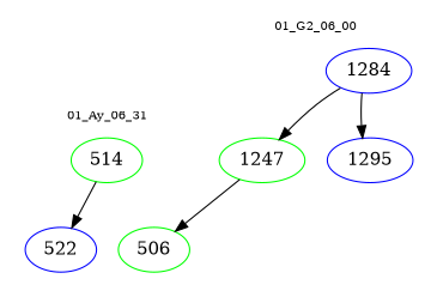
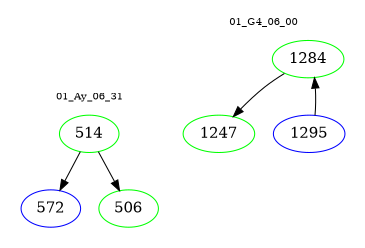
  digraph {
    node [color=green]
    edge [color=black]
    n1 [label=514]
    n2 [label=506]
-   n3 [color=blue label=522]
-   n4 [color=blue label=1284]
+   n3 [color=blue label=572]
+   n4 [label=1284]
    n5 [label=1247]
    n6 [color=blue label=1295]
    subgraph cluster_1 {
      color=white
      fontsize=10
      label="01_Ay_06_31"
      n1
      n2
      n3
    }
    subgraph cluster_2 {
      color=white
      fontsize=10
-     label="01_G2_06_00"
+     label="01_G4_06_00"
      n4
      n5
      n6
    }
-   n5 -> n2
+   n1 -> n2
    n1 -> n3
    n4 -> n5
-   n4 -> n6
+   n6 -> n4
  }
